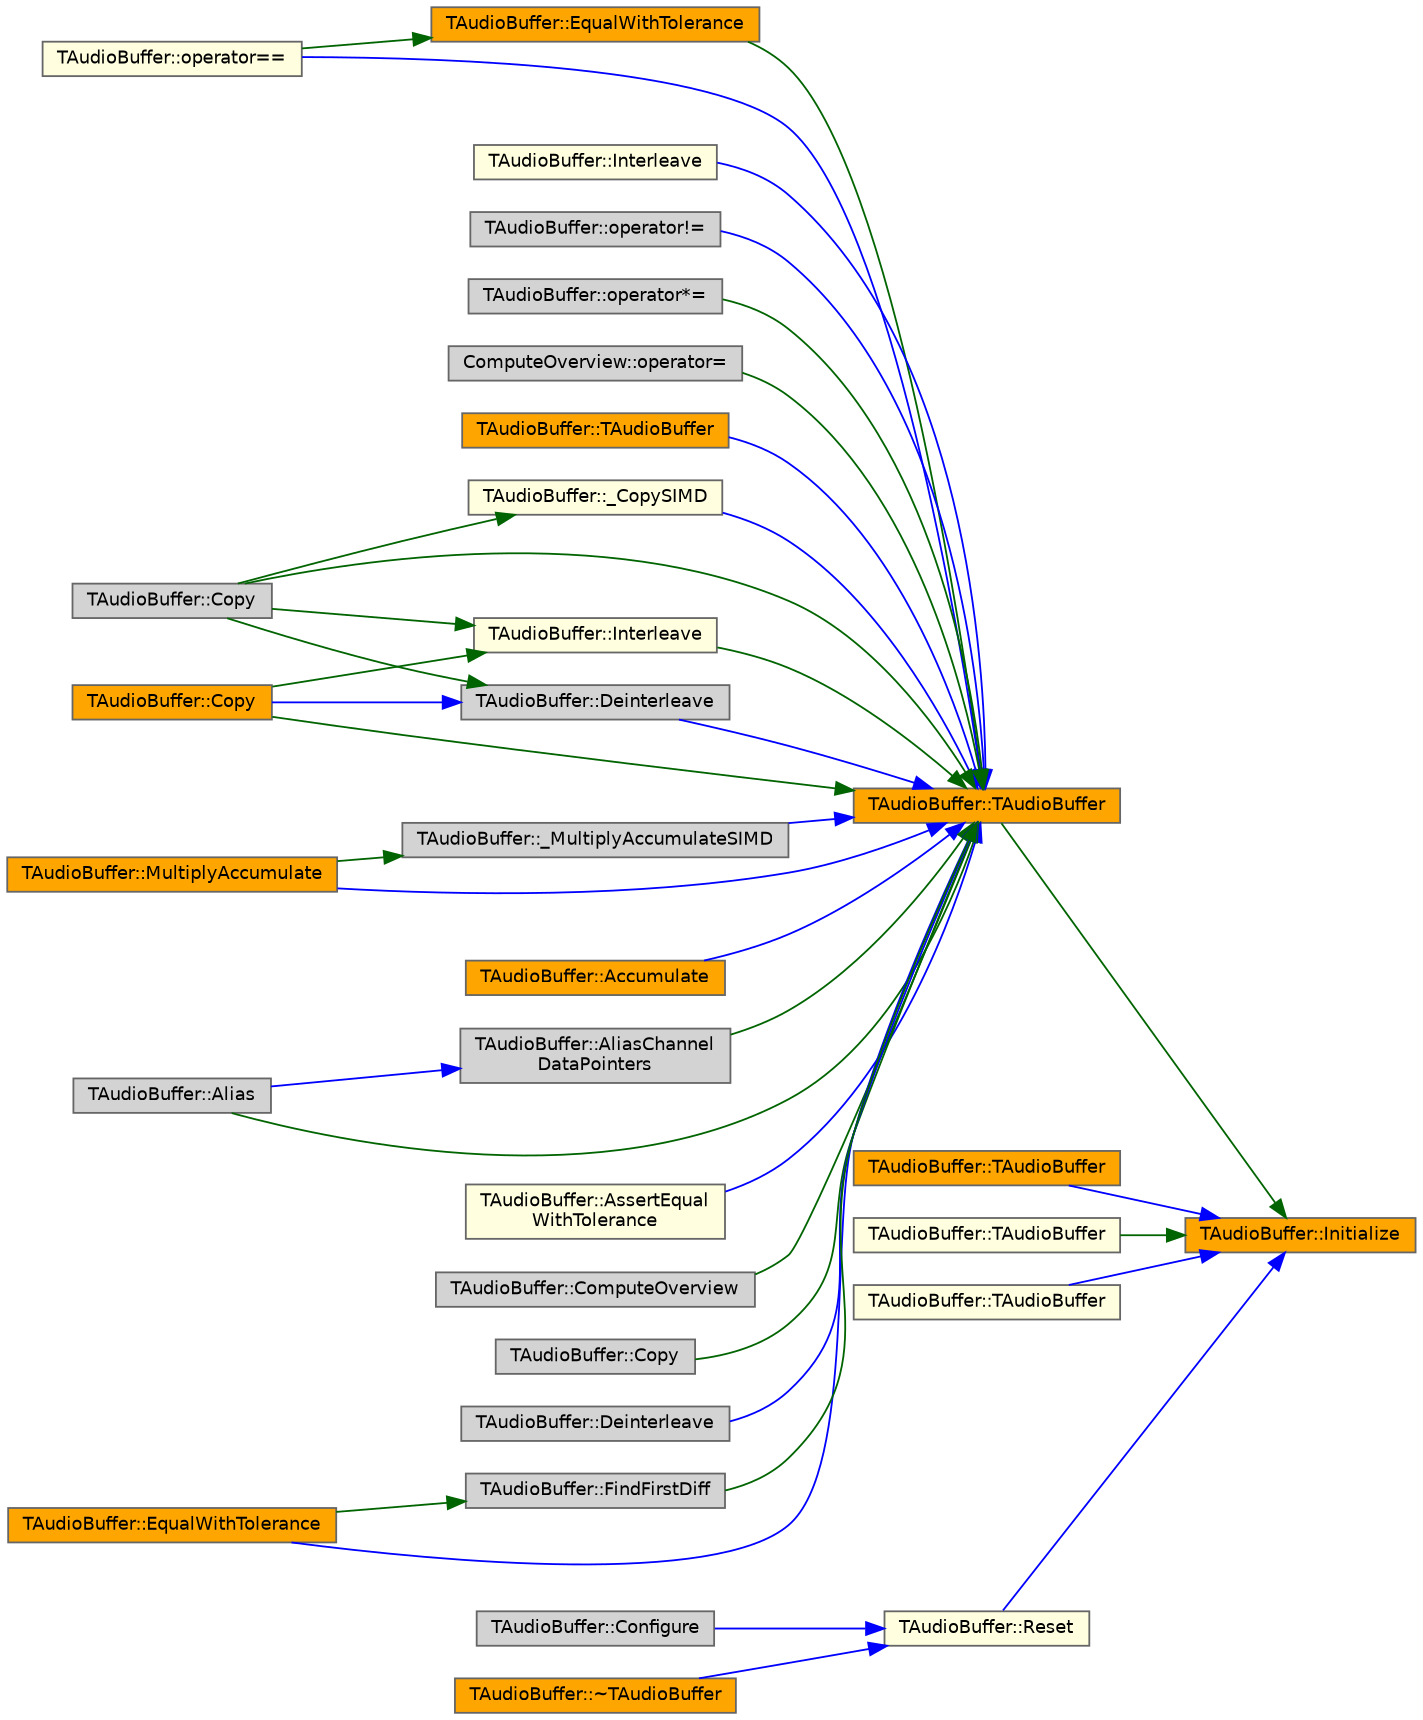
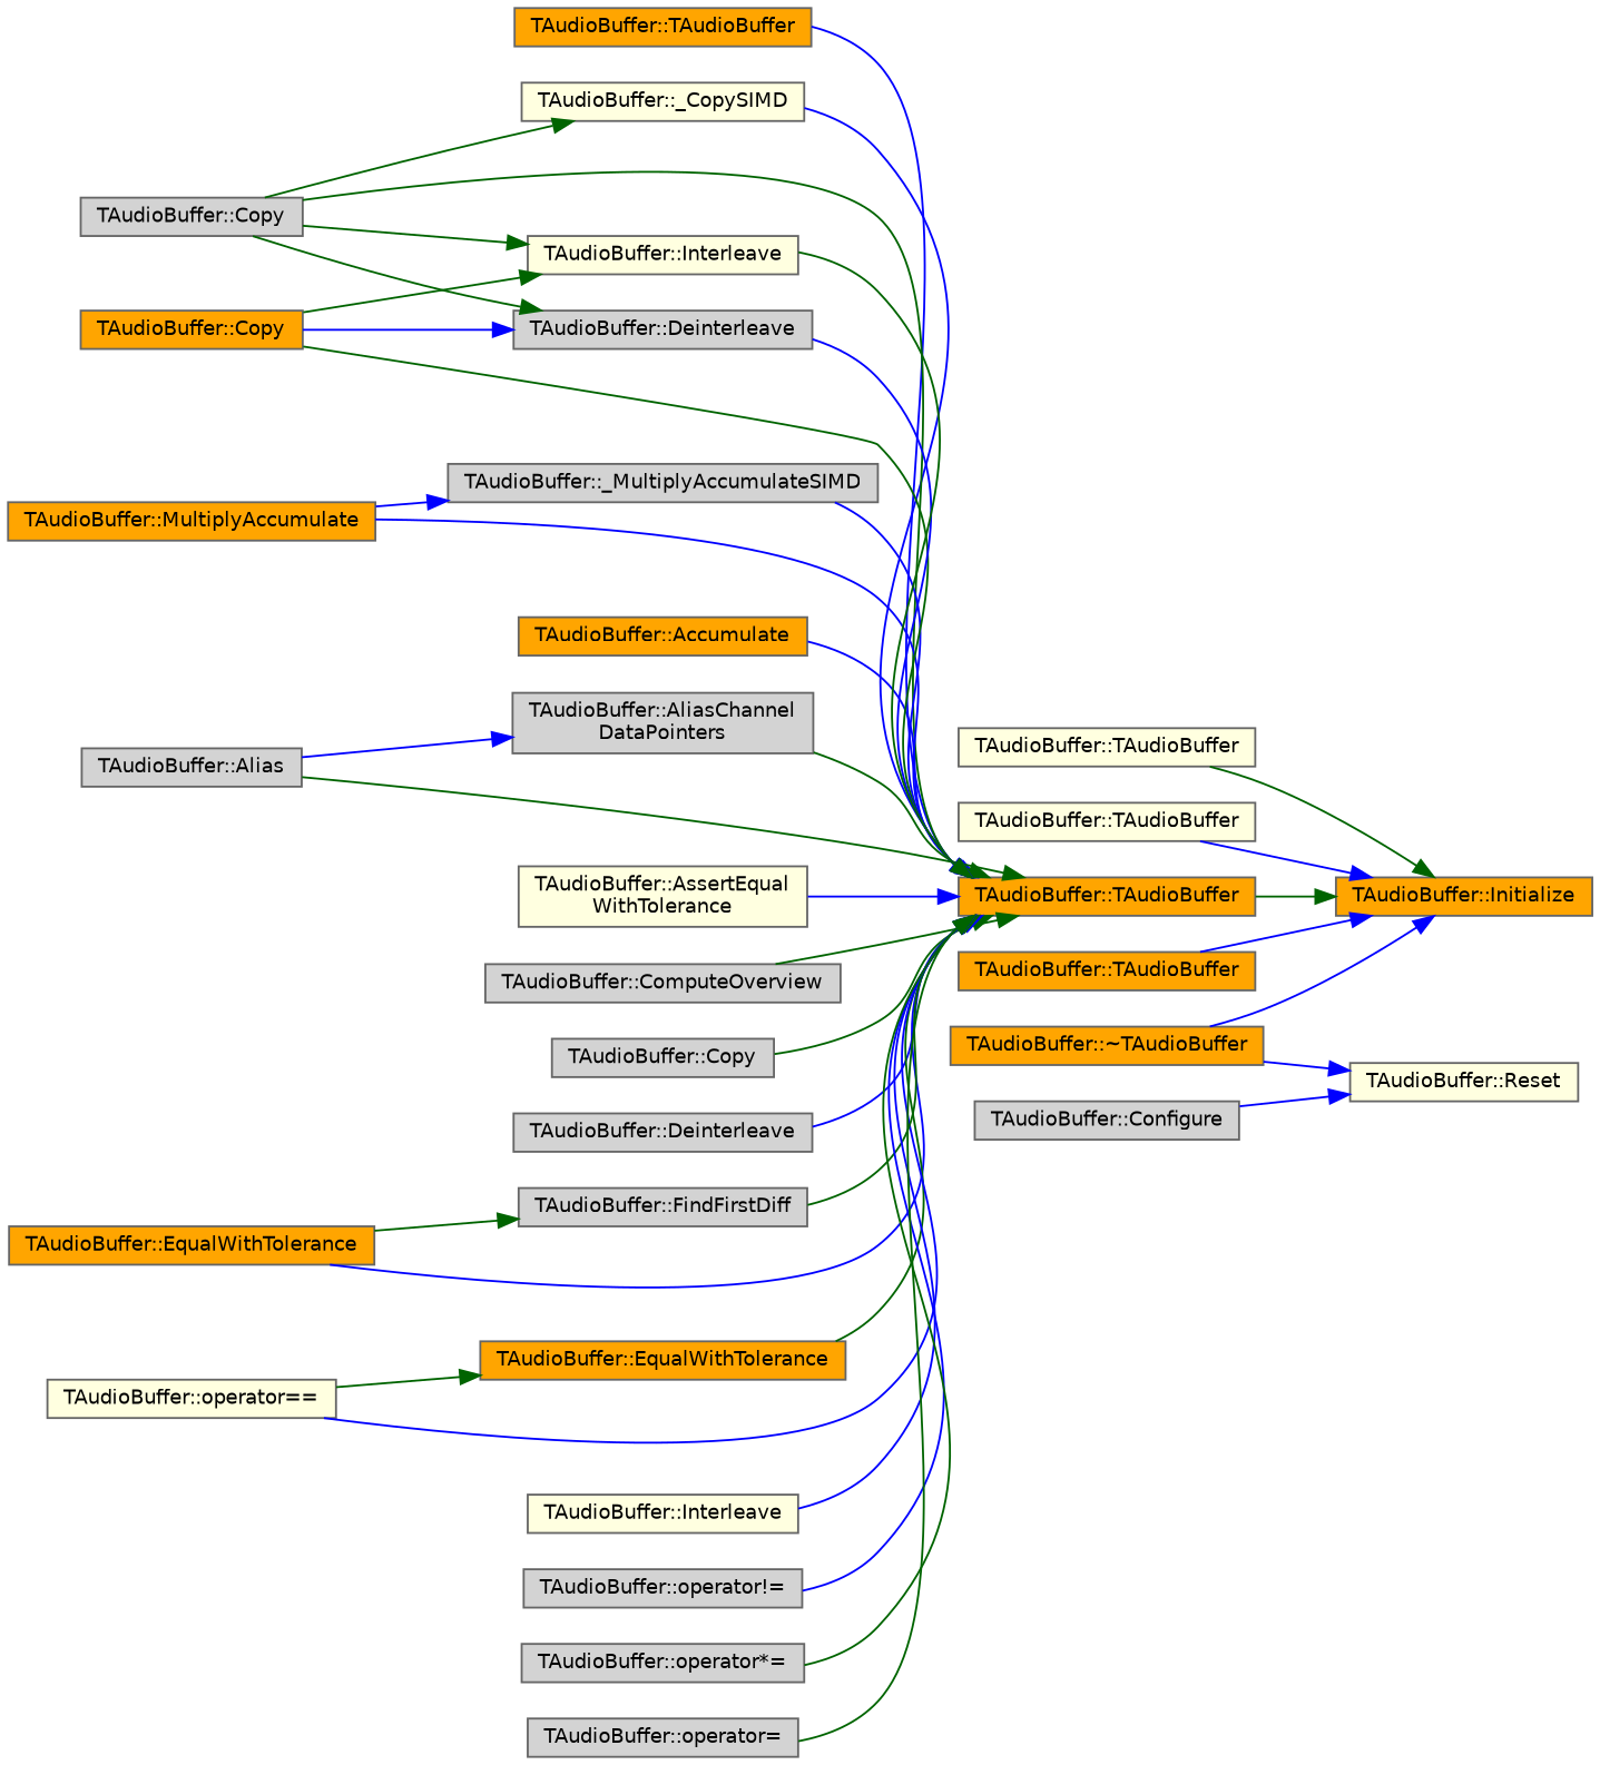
  digraph {
    rankdir=RL
    node [color=grey40 fillcolor=lightgrey fontname=Helvetica fontsize=10 shape=box style=filled]
    edge [color=blue dir=back fontname=Helvetica fontsize=10 labelfontname=Helvetica labelfontsize=10 style=solid]
    n1 [color=gray40 fillcolor=orange fontcolor=black height=0.2 label="TAudioBuffer::Initialize" width=0.4]
    n2 [fillcolor=orange height=0.2 label="TAudioBuffer::TAudioBuffer" width=0.4]
    n3 [fillcolor=orange height=0.2 label="TAudioBuffer::TAudioBuffer" width=0.4]
    n4 [fillcolor=lightyellow height=0.2 label="TAudioBuffer::TAudioBuffer" width=0.4]
    n5 [fillcolor=lightyellow height=0.2 label="TAudioBuffer::TAudioBuffer" width=0.4]
    n6 [fillcolor=lightyellow height=0.2 label="TAudioBuffer::Reset" width=0.4]
    n7 [fillcolor=orange height=0.2 label="TAudioBuffer::TAudioBuffer" width=0.4]
    n8 [fillcolor=lightyellow height=0.2 label="TAudioBuffer::_CopySIMD" width=0.4]
    n9 [height=0.2 label="TAudioBuffer::Copy" width=0.4]
    n10 [height=0.2 label="TAudioBuffer::_MultiplyAccumulateSIMD" width=0.4]
    n11 [fillcolor=orange height=0.2 label="TAudioBuffer::MultiplyAccumulate" width=0.4]
    n12 [fillcolor=orange height=0.2 label="TAudioBuffer::Accumulate" width=0.4]
    n13 [height=0.2 label="TAudioBuffer::Alias" width=0.4]
    n14 [height=0.2 label="TAudioBuffer::AliasChannel\lDataPointers" width=0.4]
    n15 [fillcolor=lightyellow height=0.2 label="TAudioBuffer::AssertEqual\lWithTolerance" width=0.4]
    n16 [height=0.2 label="TAudioBuffer::ComputeOverview" width=0.4]
    n17 [fillcolor=orange height=0.2 label="TAudioBuffer::Copy" width=0.4]
    n18 [height=0.2 label="TAudioBuffer::Copy" width=0.4]
    n19 [height=0.2 label="TAudioBuffer::Deinterleave" width=0.4]
    n20 [height=0.2 label="TAudioBuffer::Deinterleave" width=0.4]
    n21 [fillcolor=orange height=0.2 label="TAudioBuffer::EqualWithTolerance" width=0.4]
    n22 [fillcolor=orange height=0.2 label="TAudioBuffer::EqualWithTolerance" width=0.4]
    n23 [fillcolor=lightyellow height=0.2 label="TAudioBuffer::operator==" width=0.4]
    n24 [height=0.2 label="TAudioBuffer::FindFirstDiff" width=0.4]
    n25 [fillcolor=lightyellow height=0.2 label="TAudioBuffer::Interleave" width=0.4]
    n26 [fillcolor=lightyellow height=0.2 label="TAudioBuffer::Interleave" width=0.4]
    n27 [height=0.2 label="TAudioBuffer::operator!=" width=0.4]
    n28 [height=0.2 label="TAudioBuffer::operator*=" width=0.4]
-   n29 [height=0.2 label="ComputeOverview::operator=" width=0.4]
+   n29 [height=0.2 label="TAudioBuffer::operator=" width=0.4]
    n30 [fillcolor=orange height=0.2 label="TAudioBuffer::~TAudioBuffer" width=0.4]
    n31 [height=0.2 label="TAudioBuffer::Configure" width=0.4]
    n1 -> n2 [color=darkgreen]
    n1 -> n3
    n1 -> n4 [color=darkgreen]
    n1 -> n5
-   n1 -> n6
+   n1 -> n30
    n2 -> n7
    n2 -> n8
    n2 -> n9 [color=darkgreen]
    n2 -> n10
    n2 -> n11
    n2 -> n12
    n2 -> n13 [color=darkgreen]
    n2 -> n14 [color=darkgreen]
    n2 -> n15
    n2 -> n16 [color=darkgreen]
    n2 -> n17 [color=darkgreen]
    n2 -> n18 [color=darkgreen]
    n2 -> n19
    n2 -> n20
    n2 -> n21
    n2 -> n22 [color=darkgreen]
    n2 -> n23
    n2 -> n24 [color=darkgreen]
    n2 -> n25 [color=darkgreen]
    n2 -> n26
    n2 -> n27
    n2 -> n28 [color=darkgreen]
    n2 -> n29 [color=darkgreen]
    n6 -> n30
    n6 -> n31
    n8 -> n9 [color=darkgreen]
-   n10 -> n11 [color=darkgreen]
+   n10 -> n11
    n14 -> n13
    n19 -> n9 [color=darkgreen]
    n19 -> n17
    n22 -> n23 [color=darkgreen]
    n24 -> n21 [color=darkgreen]
    n25 -> n9 [color=darkgreen]
    n25 -> n17 [color=darkgreen]
  }
